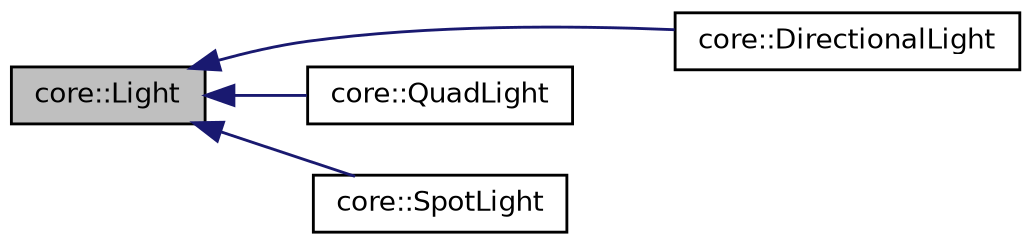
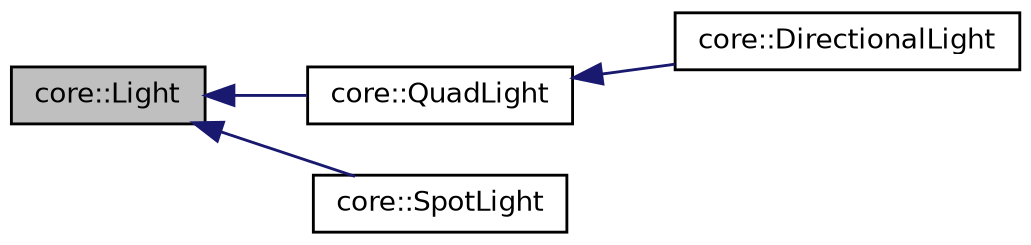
  digraph {
    fontname="DejaVu Sans"
    rankdir=LR
    node [color=black fillcolor=white fontname="DejaVu Sans" fontsize=10 shape=record style=filled]
    edge [color=midnightblue dir=back fontname="DejaVu Sans" fontsize=10 labelfontname=Helvetica labelfontsize=10 style=solid]
    n1 [fillcolor=grey75 fontcolor=black height=0.2 label="core::Light" width=0.4]
    n2 [height=0.2 label="core::DirectionalLight" width=0.4]
    n3 [height=0.2 label="core::QuadLight" width=0.4]
    n4 [height=0.2 label="core::SpotLight" width=0.4]
-   n1 -> n2
+   n3 -> n2
    n1 -> n3
    n1 -> n4
  }
